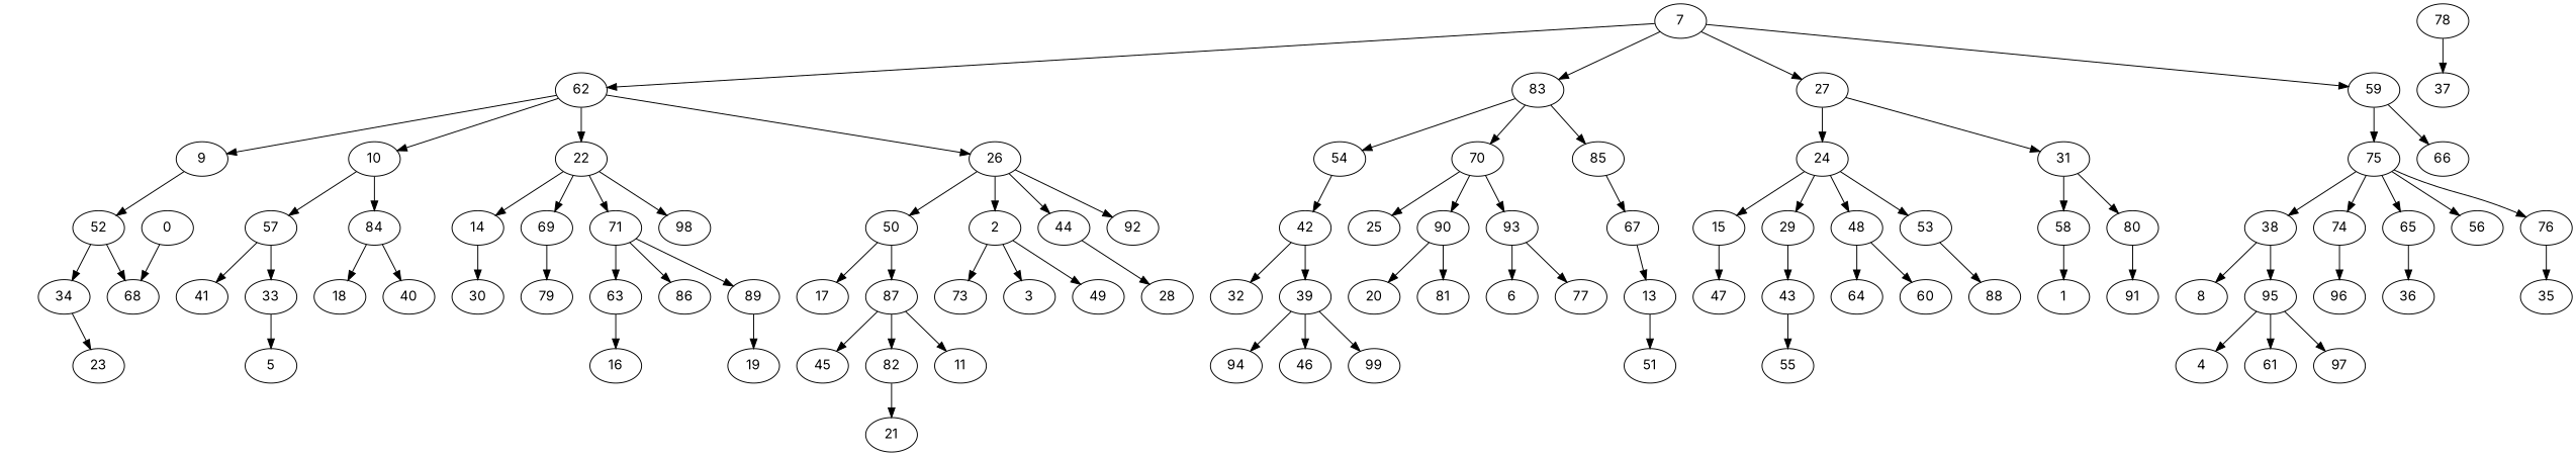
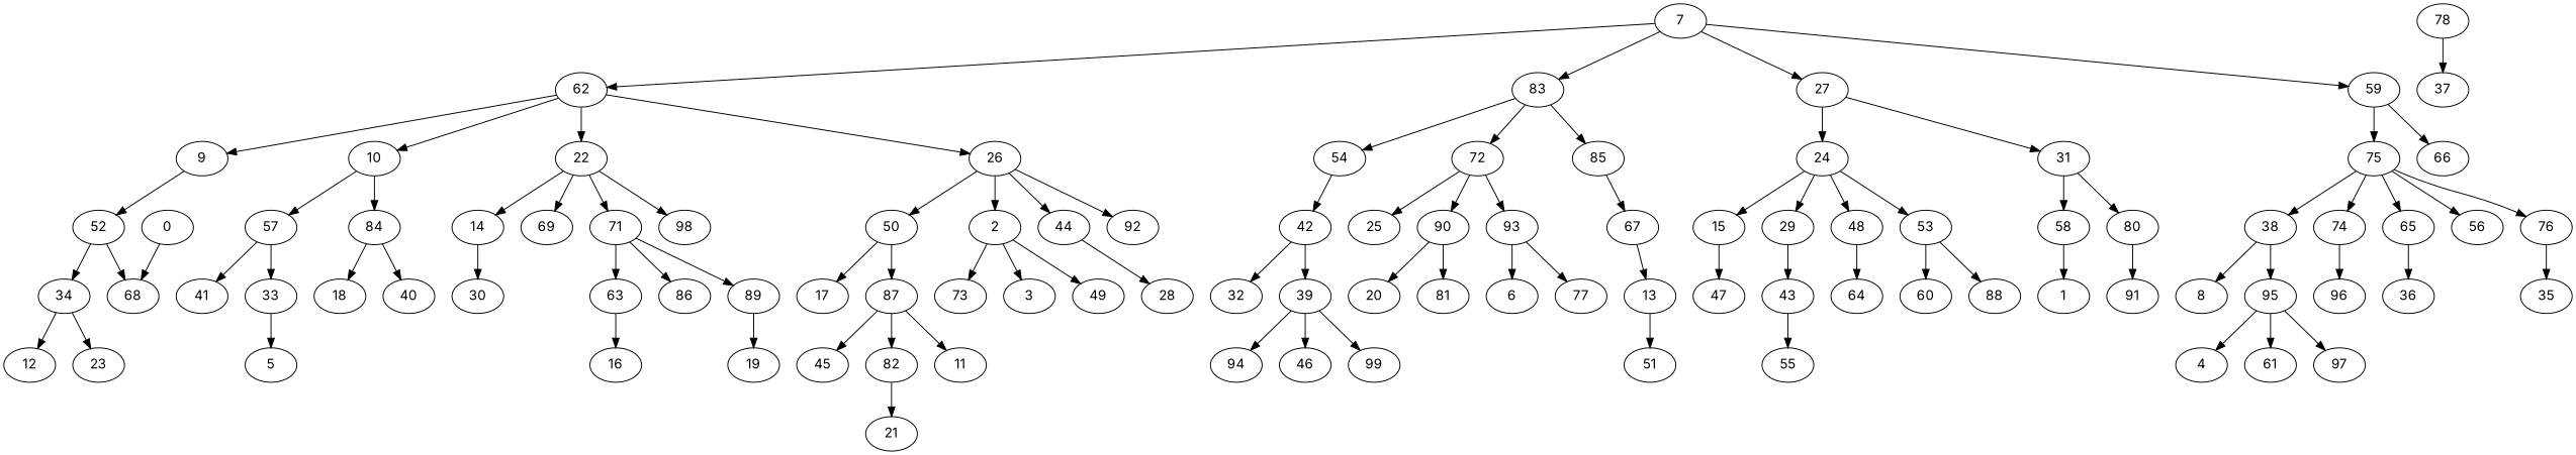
  digraph {
    fontname=Inter
    node [fontname=Inter]
    edge [fontname=Inter]
    n1 [label=7]
    n2 [label=62]
    n3 [label=83]
    n4 [label=27]
    n5 [label=59]
    n6 [label=9]
    n7 [label=10]
    n8 [label=22]
    n9 [label=26]
    n10 [label=54]
-   n11 [label=70]
+   n11 [label=72]
    n12 [label=85]
    n13 [label=24]
    n14 [label=31]
    n15 [label=75]
    n16 [label=66]
    n17 [label=52]
    n18 [label=57]
    n19 [label=84]
    n20 [label=14]
    n21 [label=69]
    n22 [label=71]
    n23 [label=98]
    n24 [label=50]
    n25 [label=2]
    n26 [label=44]
    n27 [label=92]
    n28 [label=42]
    n29 [label=25]
    n30 [label=90]
    n31 [label=93]
    n32 [label=67]
    n33 [label=15]
    n34 [label=29]
    n35 [label=48]
    n36 [label=53]
    n37 [label=58]
    n38 [label=80]
    n39 [label=38]
    n40 [label=74]
    n41 [label=65]
    n42 [label=56]
    n43 [label=76]
    n44 [label=34]
    n45 [label=68]
    n46 [label=41]
    n47 [label=33]
    n48 [label=18]
    n49 [label=40]
    n50 [label=30]
-   n51 [label=79]
    n52 [label=63]
    n53 [label=86]
    n54 [label=89]
    n55 [label=17]
    n56 [label=87]
    n57 [label=73]
    n58 [label=3]
    n59 [label=49]
    n60 [label=28]
    n61 [label=32]
    n62 [label=39]
    n63 [label=20]
    n64 [label=81]
    n65 [label=6]
    n66 [label=77]
    n67 [label=78]
    n68 [label=37]
    n69 [label=13]
    n70 [label=47]
    n71 [label=43]
    n72 [label=64]
    n73 [label=88]
    n74 [label=60]
    n75 [label=1]
    n76 [label=91]
    n77 [label=8]
    n78 [label=95]
    n79 [label=96]
    n80 [label=36]
    n81 [label=35]
+   n82 [label=12]
    n83 [label=23]
    n84 [label=5]
    n85 [label=16]
    n86 [label=19]
    n87 [label=45]
    n88 [label=82]
    n89 [label=11]
    n90 [label=94]
    n91 [label=46]
    n92 [label=99]
    n93 [label=51]
    n94 [label=55]
    n95 [label=4]
    n96 [label=61]
    n97 [label=97]
    n98 [label=0]
    n99 [label=21]
    n1 -> n2
    n1 -> n3
    n1 -> n4
    n1 -> n5
    n2 -> n6
    n2 -> n7
    n2 -> n8
    n2 -> n9
    n3 -> n10
    n3 -> n11
    n3 -> n12
    n4 -> n13
    n4 -> n14
    n5 -> n15
    n5 -> n16
    n6 -> n17
    n7 -> n18
    n7 -> n19
    n8 -> n20
    n8 -> n21
    n8 -> n22
    n8 -> n23
    n9 -> n24
    n9 -> n25
    n9 -> n26
    n9 -> n27
    n10 -> n28
    n11 -> n29
    n11 -> n30
    n11 -> n31
    n12 -> n32
    n13 -> n33
    n13 -> n34
    n13 -> n35
    n13 -> n36
    n14 -> n37
    n14 -> n38
    n15 -> n39
    n15 -> n40
    n15 -> n41
    n15 -> n42
    n15 -> n43
    n17 -> n44
    n17 -> n45
    n18 -> n46
    n18 -> n47
    n19 -> n48
    n19 -> n49
    n20 -> n50
-   n21 -> n51
    n22 -> n52
    n22 -> n53
    n22 -> n54
    n24 -> n55
    n24 -> n56
    n25 -> n57
    n25 -> n58
    n25 -> n59
    n26 -> n60
    n28 -> n61
    n28 -> n62
    n30 -> n63
    n30 -> n64
    n31 -> n65
    n31 -> n66
    n32 -> n69
    n33 -> n70
    n34 -> n71
    n35 -> n72
    n36 -> n73
-   n35 -> n74
+   n36 -> n74
    n37 -> n75
    n38 -> n76
    n39 -> n77
    n39 -> n78
    n40 -> n79
    n41 -> n80
    n43 -> n81
+   n44 -> n82
    n44 -> n83
    n47 -> n84
    n52 -> n85
    n54 -> n86
    n56 -> n87
    n56 -> n88
    n56 -> n89
    n62 -> n90
    n62 -> n91
    n62 -> n92
    n67 -> n68
    n69 -> n93
    n71 -> n94
    n78 -> n95
    n78 -> n96
    n78 -> n97
    n88 -> n99
    n98 -> n45
  }
